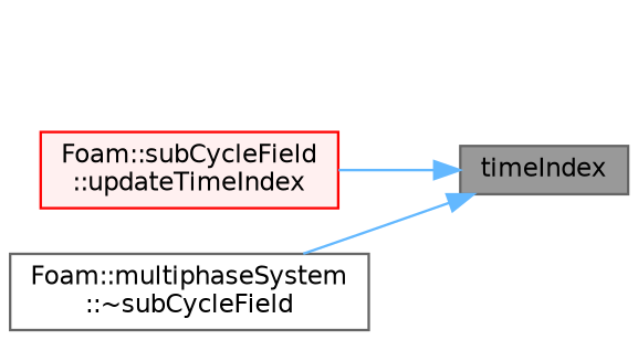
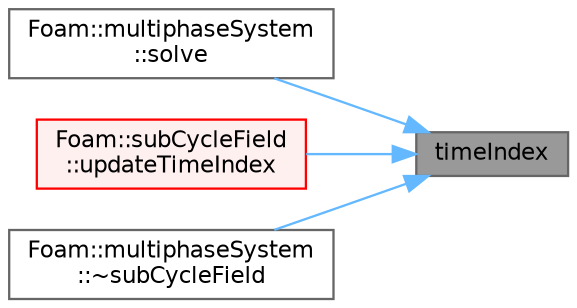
  digraph {
    rankdir=RL
    node [color=grey40 fillcolor=white fontname=Helvetica fontsize=10 shape=box style=filled]
    edge [color=steelblue1 dir=back fontname=Helvetica fontsize=10 labelfontname=Helvetica labelfontsize=10 style=solid]
    n1 [color=gray40 fillcolor=grey60 fontcolor=black height=0.2 label=timeIndex width=0.4]
+   n2 [height=0.2 label="Foam::multiphaseSystem\l::solve" width=0.4]
    n3 [color=red fillcolor="#FFF0F0" height=0.2 label="Foam::subCycleField\l::updateTimeIndex" width=0.4]
    n4 [height=0.2 label="Foam::multiphaseSystem\l::~subCycleField" width=0.4]
+   n1 -> n2
    n1 -> n3
    n1 -> n4
  }
